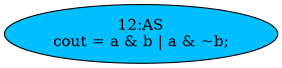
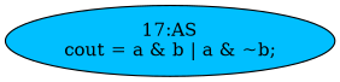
  strict digraph {
-   n1 [ast="<pyverilog.vparser.ast.Assign object at 0x7f4af359f310>" def_var="['cout']" fillcolor=deepskyblue label="12:AS\ncout = a & b | a & ~b;" statements="[]" style=filled typ=Assign use_var="['a', 'b', 'a', 'b']"]
+   n1 [ast="<pyverilog.vparser.ast.Assign object at 0x7f4af359f310>" def_var="['cout']" fillcolor=deepskyblue label="17:AS\ncout = a & b | a & ~b;" statements="[]" style=filled typ=Assign use_var="['a', 'b', 'a', 'b']"]
  }
